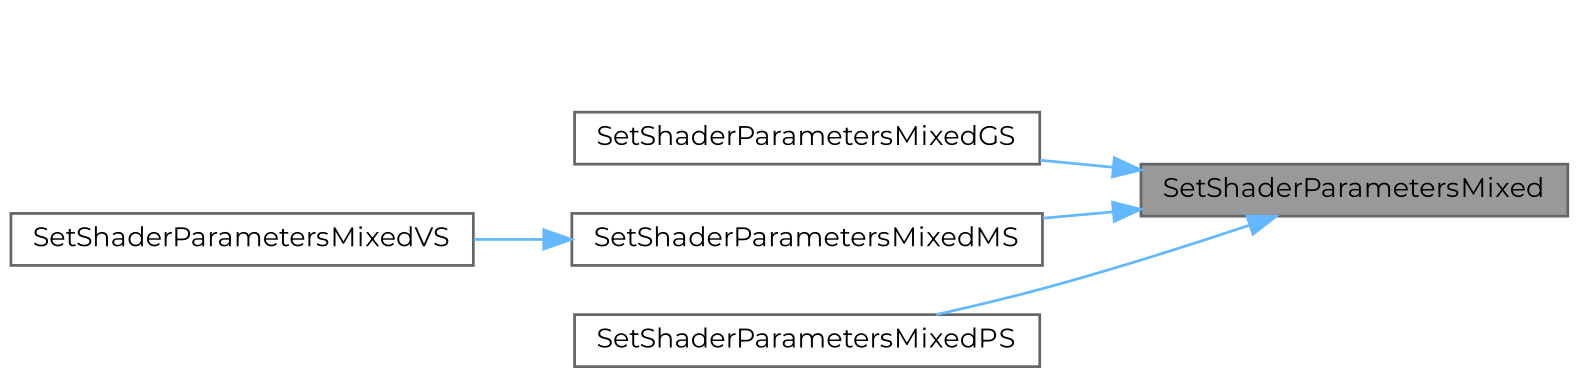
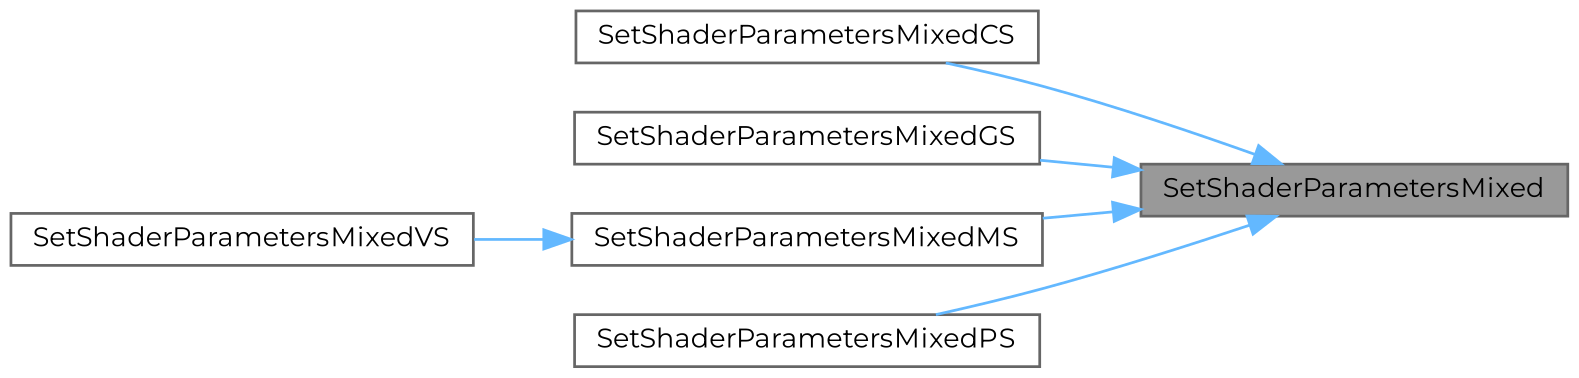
  digraph {
    fontname=Montserrat
    rankdir=RL
    node [color=grey40 fillcolor=white fontname=Montserrat fontsize=10 shape=box style=filled]
    edge [color=steelblue1 dir=back fontname=Montserrat fontsize=10 labelfontname=Helvetica labelfontsize=10 style=solid]
    n1 [color=gray40 fillcolor=grey60 fontcolor=black height=0.2 label=SetShaderParametersMixed width=0.4]
+   n2 [height=0.2 label=SetShaderParametersMixedCS width=0.4]
    n3 [height=0.2 label=SetShaderParametersMixedGS width=0.4]
    n4 [height=0.2 label=SetShaderParametersMixedMS width=0.4]
    n5 [height=0.2 label=SetShaderParametersMixedPS width=0.4]
    n6 [height=0.2 label=SetShaderParametersMixedVS width=0.4]
+   n1 -> n2
    n1 -> n3
    n1 -> n4
    n1 -> n5
    n4 -> n6
  }
